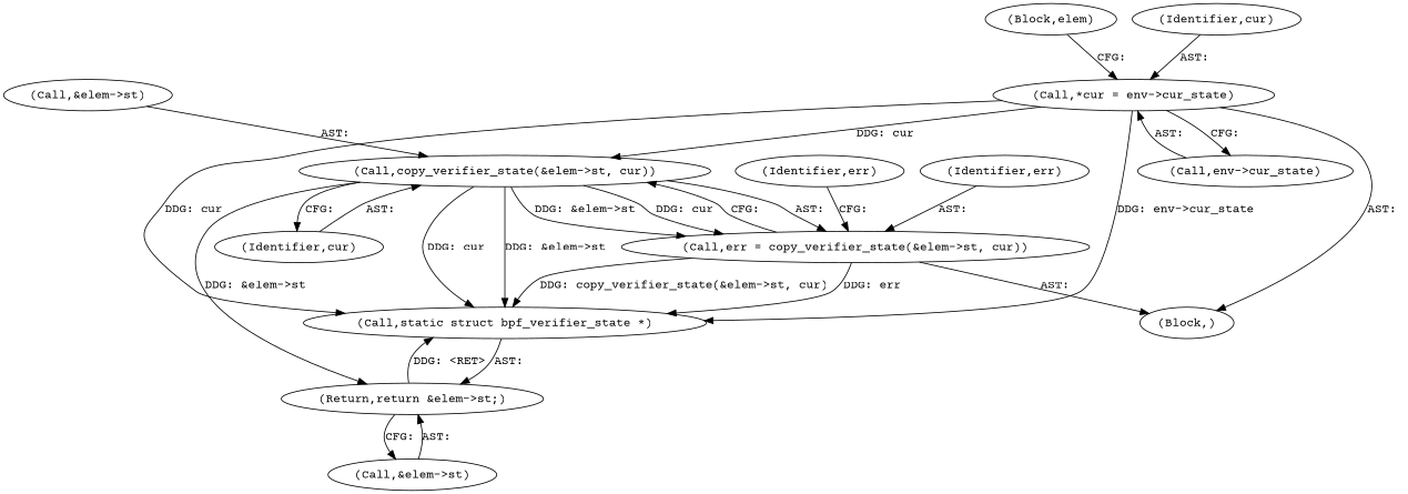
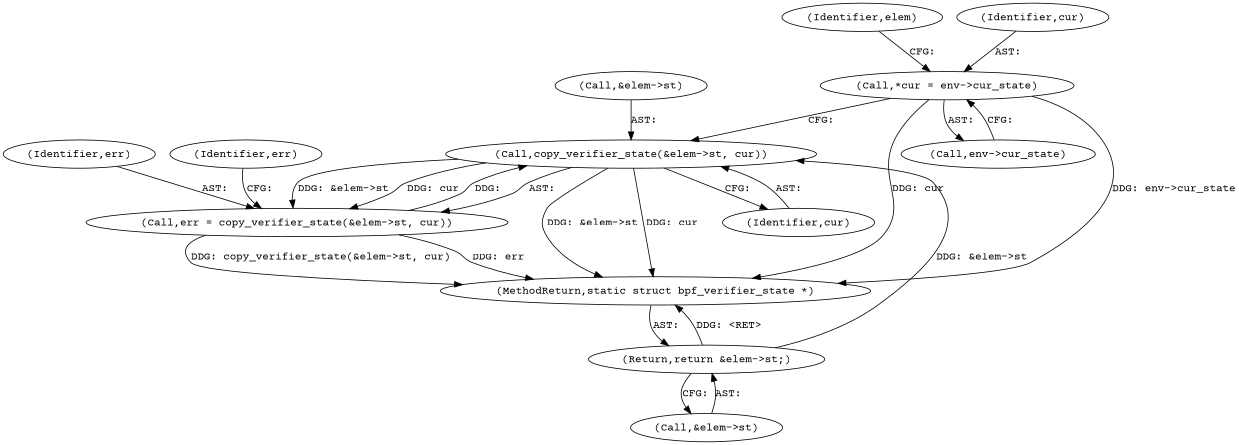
  digraph {
    fontname="Courier Prime"
    node [fontname="Courier Prime"]
    edge [fontname="Courier Prime"]
    n1 [label="(Call,copy_verifier_state(&elem->st, cur))"]
    n2 [label="(Call,err = copy_verifier_state(&elem->st, cur))"]
    n3 [label="(Return,return &elem->st;)"]
    n4 [label="(Identifier,cur)"]
-   n5 [label="(Call,static struct bpf_verifier_state *)"]
-   n6 [label="(Block,)"]
+   n5 [label="(MethodReturn,static struct bpf_verifier_state *)"]
    n7 [label="(Call,&elem->st)"]
    n8 [label="(Call,*cur = env->cur_state)"]
    n9 [label="(Call,env->cur_state)"]
-   n10 [label="(Block,elem)"]
+   n10 [label="(Identifier,elem)"]
    n11 [label="(Call,&elem->st)"]
    n12 [label="(Identifier,err)"]
    n13 [label="(Identifier,err)"]
    n14 [label="(Identifier,cur)"]
    n1 -> n2 [label="AST: "]
    n1 -> n2 [label="DDG: &elem->st"]
    n1 -> n2 [label="DDG: cur"]
-   n1 -> n3 [label="DDG: &elem->st"]
+   n3 -> n1 [label="DDG: &elem->st"]
    n1 -> n4 [label="CFG: "]
    n1 -> n5 [label="DDG: cur"]
    n1 -> n5 [label="DDG: &elem->st"]
-   n2 -> n1 [label="CFG: "]
+   n2 -> n1 [label="DDG: "]
    n2 -> n5 [label="DDG: err"]
    n2 -> n5 [label="DDG: copy_verifier_state(&elem->st, cur)"]
-   n2 -> n6 [label="AST: "]
    n3 -> n5 [label="DDG: <RET>"]
    n3 -> n7 [label="CFG: "]
    n4 -> n1 [label="AST: "]
    n5 -> n3 [label="AST: "]
    n7 -> n3 [label="AST: "]
-   n8 -> n1 [label="DDG: cur"]
+   n8 -> n1 [label="CFG: "]
    n8 -> n5 [label="DDG: cur"]
    n8 -> n5 [label="DDG: env->cur_state"]
-   n8 -> n6 [label="AST: "]
-   n8 -> n9 [label="CFG: "]
-   n9 -> n8 [label="AST: "]
+   n8 -> n9 [label="AST: "]
+   n9 -> n8 [label="CFG: "]
    n10 -> n8 [label="CFG: "]
    n11 -> n1 [label="AST: "]
    n12 -> n2 [label="CFG: "]
    n13 -> n2 [label="AST: "]
    n14 -> n8 [label="AST: "]
  }
